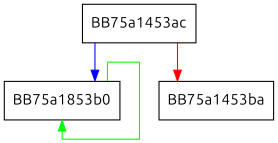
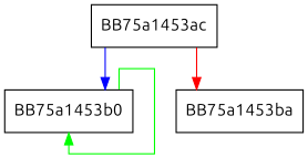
  digraph {
    fontname=Ubuntu
    splines=ortho
    node [fontname=Ubuntu shape=box]
    edge [fontname=Ubuntu]
    BB75a1453ac
-   BB75a1453b0 [label=BB75a1853b0]
+   BB75a1453b0
    BB75a1453ba
    BB75a1453ac -> BB75a1453b0 [color=blue]
    BB75a1453ac -> BB75a1453ba [color=red]
    BB75a1453b0 -> BB75a1453b0 [color=green]
  }
